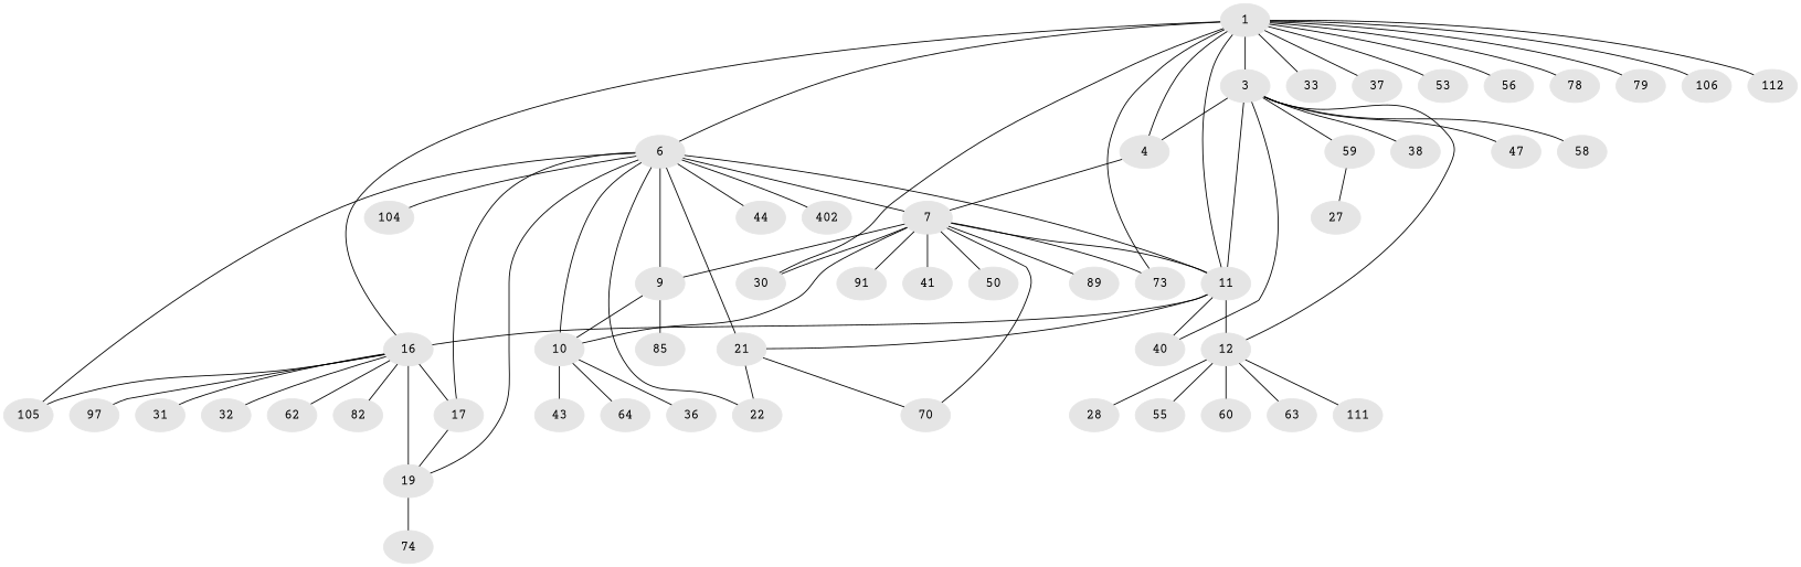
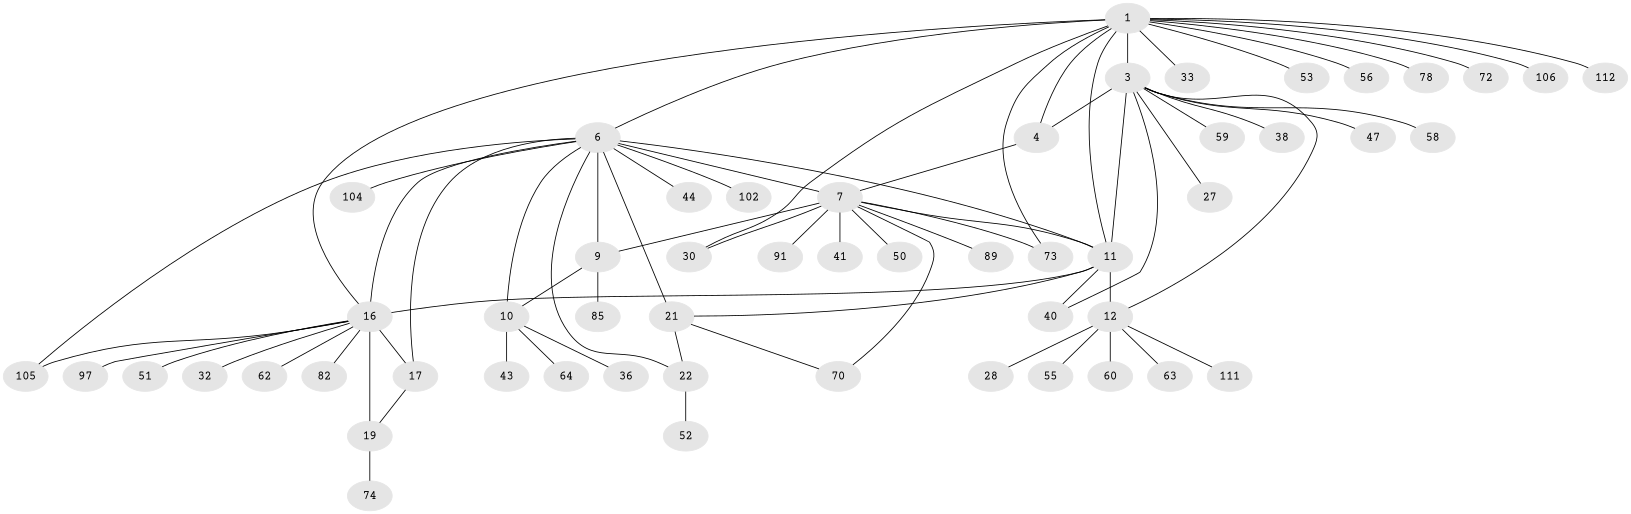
  graph {
    fontname="Courier Prime"
    node [color=gray90 fontname="Courier Prime" style=filled]
    edge [fontname="Courier Prime"]
    1 [super="+2"]
    3 [super="+5+68+83+86"]
    4
    6 [super="+23"]
    11 [super="+61+15+26"]
    16 [super="+18"]
    30 [super="+96"]
    33 [super="+81"]
-   37
    53 [super="+57"]
    56
    73
    78
-   79
+   79 [label=72]
    106
    112
    12 [super="+35+13"]
    27
    38 [super="+84"]
    40 [super="+100"]
    47
    58
    59
    7 [super="+8+42"]
    9
    10 [super="+34+80"]
    17 [super="+46+67+98+94+69+45+49"]
    21 [super="+93+99"]
    22 [super="+92"]
    44
-   102 [label=402]
+   102
    104
    105
    19 [super="+29+95+39"]
-   31
+   31 [label=51]
    32
    62
    82
    97
    28 [super="+108+76"]
    55
    60
    63
    111
    41 [super="+65"]
    50
    70 [super="+107"]
    89
    91
    85
    36
    43
    64
+   52
    74
    1 -- 3 [weight=4]
    1 -- 4 [weight=2]
    1 -- 6
    1 -- 11
    1 -- 16
    1 -- 30
    1 -- 33
-   1 -- 37
    1 -- 53
    1 -- 56
    1 -- 73
    1 -- 78
    1 -- 79
    1 -- 106
    1 -- 112
    3 -- 4 [weight=2]
    3 -- 11
    3 -- 12
-   59 -- 27
+   3 -- 27
    3 -- 38
    3 -- 40
    3 -- 47
    3 -- 58
    3 -- 59
    4 -- 7
    6 -- 11
-   6 -- 19
+   6 -- 16
    6 -- 7 [weight=2]
    6 -- 9
    6 -- 10
    6 -- 17
    6 -- 21 [weight=3]
    6 -- 22 [weight=3]
    6 -- 44
    6 -- 102
    6 -- 104
    6 -- 105
    11 -- 16
    11 -- 12 [weight=6]
    11 -- 40
    11 -- 21
    16 -- 17 [weight=3]
    16 -- 105
    16 -- 19 [weight=3]
    16 -- 31
    16 -- 32
    16 -- 62
    16 -- 82
    16 -- 97
    12 -- 28
    12 -- 55
    12 -- 60
    12 -- 63
    12 -- 111
    7 -- 11
    7 -- 30
    7 -- 73
    7 -- 9 [weight=2]
-   7 -- 10 [weight=2]
    7 -- 41
    7 -- 50
    7 -- 70
    7 -- 89
    7 -- 91
    9 -- 10
    9 -- 85
    10 -- 36
    10 -- 43
    10 -- 64
    17 -- 19
    21 -- 22
    21 -- 70
+   22 -- 52
    19 -- 74
  }
